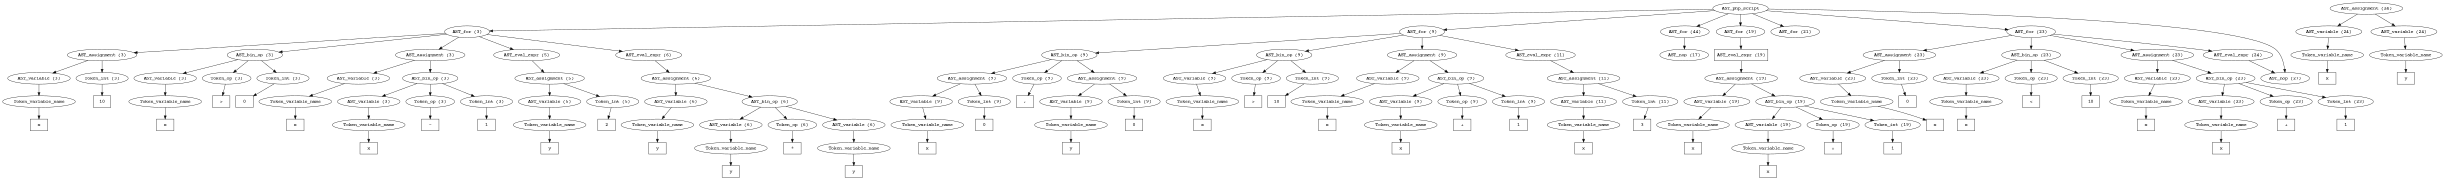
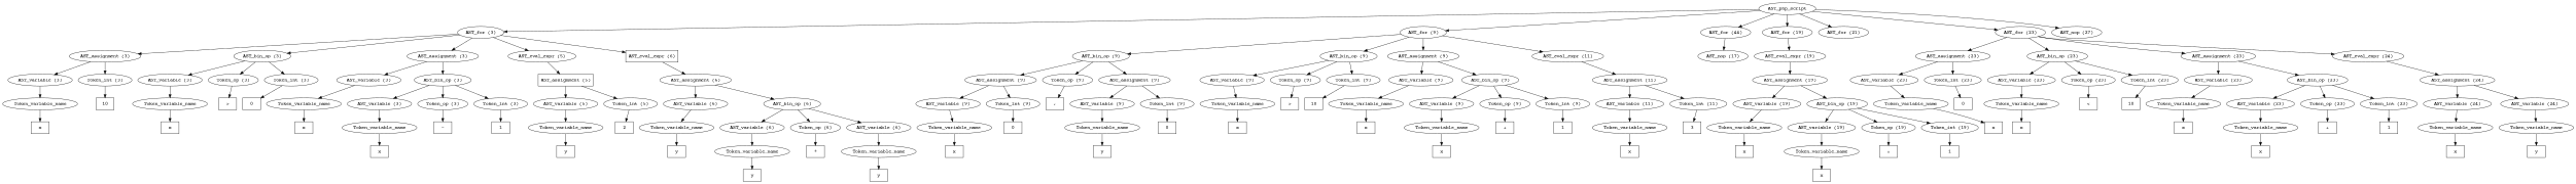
  digraph {
    fontname="Courier Prime"
    node [fontname="Courier Prime"]
    edge [fontname="Courier Prime"]
    n1 [label=AST_php_script]
    n2 [label="AST_for (3)"]
    n3 [label="AST_for (9)"]
    n4 [label="AST_for (44)"]
    n5 [label="AST_for (19)"]
    n6 [label="AST_for (21)"]
    n7 [label="AST_for (23)"]
    n8 [label="AST_nop (27)"]
    n9 [label="AST_assignment (3)"]
    n10 [label="AST_bin_op (3)"]
    n11 [label="AST_assignment (3)"]
    n12 [label="AST_eval_expr (5)"]
-   n13 [label="AST_eval_expr (6)"]
+   n13 [label="AST_eval_expr (6)" shape=box]
    n14 [label="AST_bin_op (9)"]
    n15 [label="AST_bin_op (9)"]
    n16 [label="AST_assignment (9)"]
    n17 [label="AST_eval_expr (11)"]
    n18 [label="AST_nop (17)"]
-   n19 [label="AST_eval_expr (19)" shape=box]
+   n19 [label="AST_eval_expr (19)"]
    n20 [label="AST_assignment (23)"]
    n21 [label="AST_bin_op (23)"]
    n22 [label="AST_assignment (23)"]
    n23 [label="AST_eval_expr (24)"]
    n24 [label="AST_variable (3)"]
    n25 [label="Token_int (3)"]
    n26 [label="AST_variable (3)"]
    n27 [label="Token_op (3)"]
    n28 [label="Token_int (3)"]
    n29 [label="AST_variable (3)"]
    n30 [label="AST_bin_op (3)"]
-   n31 [label="AST_assignment (5)"]
+   n31 [label="AST_assignment (5)" shape=box]
    n32 [label="AST_assignment (6)"]
    n33 [label=Token_variable_name]
    n34 [label=10 shape=box]
    n35 [label=x shape=box]
    n36 [label=Token_variable_name]
    n37 [label=">" shape=box]
    n38 [label=0 shape=box]
    n39 [label=x shape=box]
    n40 [label=Token_variable_name]
    n41 [label="AST_variable (3)"]
    n42 [label="Token_op (3)"]
    n43 [label="Token_int (3)"]
    n44 [label=x shape=box]
    n45 [label=Token_variable_name]
    n46 [label="-" shape=box]
    n47 [label=1 shape=box]
    n48 [label=x shape=box]
    n49 [label="AST_variable (5)"]
    n50 [label="Token_int (5)"]
    n51 [label=Token_variable_name]
    n52 [label=2 shape=box]
    n53 [label=y shape=box]
    n54 [label="AST_variable (6)"]
    n55 [label="AST_bin_op (6)"]
    n56 [label=Token_variable_name]
    n57 [label="AST_variable (6)"]
    n58 [label="Token_op (6)"]
    n59 [label="AST_variable (6)"]
    n60 [label=y shape=box]
    n61 [label=Token_variable_name]
    n62 [label="*" shape=box]
    n63 [label=Token_variable_name]
    n64 [label=y shape=box]
    n65 [label=y shape=box]
    n66 [label="AST_assignment (9)"]
    n67 [label="Token_op (9)"]
    n68 [label="AST_assignment (9)"]
    n69 [label="AST_variable (9)"]
    n70 [label="Token_op (9)"]
    n71 [label="Token_int (9)"]
    n72 [label="AST_variable (9)"]
    n73 [label="AST_bin_op (9)"]
    n74 [label="AST_assignment (11)"]
    n75 [label="AST_variable (9)"]
    n76 [label="Token_int (9)"]
    n77 [label="," shape=box]
    n78 [label="AST_variable (9)"]
    n79 [label="Token_int (9)"]
    n80 [label=Token_variable_name]
    n81 [label=0 shape=box]
    n82 [label=x shape=box]
    n83 [label=Token_variable_name]
    n84 [label=0 shape=box]
    n85 [label=y shape=box]
    n86 [label=Token_variable_name]
    n87 [label=">" shape=box]
    n88 [label=10 shape=box]
    n89 [label=x shape=box]
    n90 [label=Token_variable_name]
    n91 [label="AST_variable (9)"]
    n92 [label="Token_op (9)"]
    n93 [label="Token_int (9)"]
    n94 [label=x shape=box]
    n95 [label=Token_variable_name]
    n96 [label="+" shape=box]
    n97 [label=1 shape=box]
    n98 [label=x shape=box]
    n99 [label="AST_variable (11)"]
    n100 [label="Token_int (11)"]
    n101 [label=Token_variable_name]
    n102 [label=3 shape=box]
    n103 [label=x shape=box]
    n104 [label="AST_assignment (19)"]
    n105 [label="AST_variable (19)"]
    n106 [label="AST_bin_op (19)"]
    n107 [label=Token_variable_name]
    n108 [label="AST_variable (19)"]
    n109 [label="Token_op (19)"]
    n110 [label="Token_int (19)"]
    n111 [label=x shape=box]
    n112 [label=Token_variable_name]
    n113 [label="+" shape=box]
    n114 [label=1 shape=box]
    n115 [label=x shape=box]
    n116 [label="AST_variable (23)"]
    n117 [label="Token_int (23)"]
    n118 [label="AST_variable (23)"]
    n119 [label="Token_op (23)"]
    n120 [label="Token_int (23)"]
    n121 [label="AST_variable (23)"]
    n122 [label="AST_bin_op (23)"]
    n123 [label="AST_assignment (24)"]
    n124 [label=Token_variable_name]
    n125 [label=0 shape=box]
    n126 [label=x shape=box]
    n127 [label=Token_variable_name]
    n128 [label="<" shape=box]
    n129 [label=10 shape=box]
    n130 [label=x shape=box]
    n131 [label=Token_variable_name]
    n132 [label="AST_variable (23)"]
    n133 [label="Token_op (23)"]
    n134 [label="Token_int (23)"]
    n135 [label=x shape=box]
    n136 [label=Token_variable_name]
    n137 [label="+" shape=box]
    n138 [label=1 shape=box]
    n139 [label=x shape=box]
    n140 [label="AST_variable (24)"]
    n141 [label="AST_variable (24)"]
    n142 [label=Token_variable_name]
    n143 [label=Token_variable_name]
    n144 [label=x shape=box]
    n145 [label=y shape=box]
    n1 -> n2
    n1 -> n3
    n1 -> n4
    n1 -> n5
    n1 -> n6
    n1 -> n7
    n1 -> n8
    n2 -> n9
    n2 -> n10
    n2 -> n11
    n2 -> n12
    n2 -> n13
    n3 -> n14
    n3 -> n15
    n3 -> n16
    n3 -> n17
    n4 -> n18
    n5 -> n19
    n7 -> n20
    n7 -> n21
    n7 -> n22
    n7 -> n23
    n9 -> n24
    n9 -> n25
    n10 -> n26
    n10 -> n27
    n10 -> n28
    n11 -> n29
    n11 -> n30
    n12 -> n31
    n13 -> n32
    n14 -> n66
    n14 -> n67
    n14 -> n68
    n15 -> n69
    n15 -> n70
    n15 -> n71
    n16 -> n72
    n16 -> n73
    n17 -> n74
    n19 -> n104
    n20 -> n116
    n20 -> n117
    n21 -> n118
    n21 -> n119
    n21 -> n120
    n22 -> n121
    n22 -> n122
-   n23 -> n8
+   n23 -> n123
    n24 -> n33
    n25 -> n34
    n26 -> n36
    n27 -> n37
    n28 -> n38
    n29 -> n40
    n30 -> n41
    n30 -> n42
    n30 -> n43
    n31 -> n49
    n31 -> n50
    n32 -> n54
    n32 -> n55
    n33 -> n35
    n36 -> n39
    n40 -> n44
    n41 -> n45
    n42 -> n46
    n43 -> n47
    n45 -> n48
    n49 -> n51
    n50 -> n52
    n51 -> n53
    n54 -> n56
    n55 -> n57
    n55 -> n58
    n55 -> n59
    n56 -> n60
    n57 -> n61
    n58 -> n62
    n59 -> n63
    n61 -> n64
    n63 -> n65
    n66 -> n75
    n66 -> n76
    n67 -> n77
    n68 -> n78
    n68 -> n79
    n69 -> n86
    n70 -> n87
    n71 -> n88
    n72 -> n90
    n73 -> n91
    n73 -> n92
    n73 -> n93
    n74 -> n99
    n74 -> n100
    n75 -> n80
    n76 -> n81
    n78 -> n83
    n79 -> n84
    n80 -> n82
    n83 -> n85
    n86 -> n89
    n90 -> n94
    n91 -> n95
    n92 -> n96
    n93 -> n97
    n95 -> n98
    n99 -> n101
    n100 -> n102
    n101 -> n103
    n104 -> n105
    n104 -> n106
    n105 -> n107
    n106 -> n108
    n106 -> n109
    n106 -> n110
    n107 -> n111
    n108 -> n112
    n109 -> n113
    n110 -> n114
    n112 -> n115
    n116 -> n124
    n117 -> n125
    n118 -> n127
    n119 -> n128
    n120 -> n129
    n121 -> n131
    n122 -> n132
    n122 -> n133
    n122 -> n134
    n123 -> n140
    n123 -> n141
    n124 -> n126
    n127 -> n130
    n131 -> n135
    n132 -> n136
    n133 -> n137
    n134 -> n138
    n136 -> n139
    n140 -> n142
    n141 -> n143
    n142 -> n144
    n143 -> n145
  }
